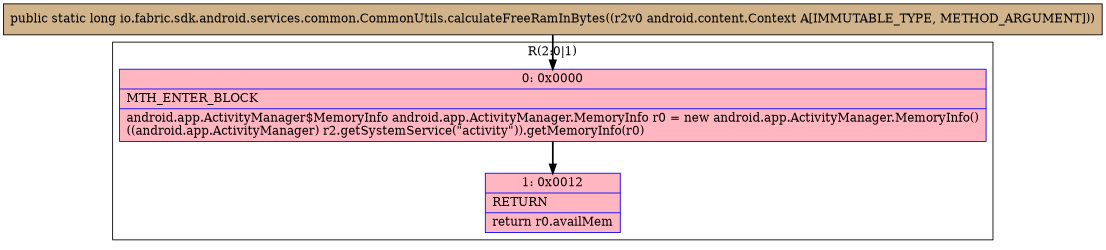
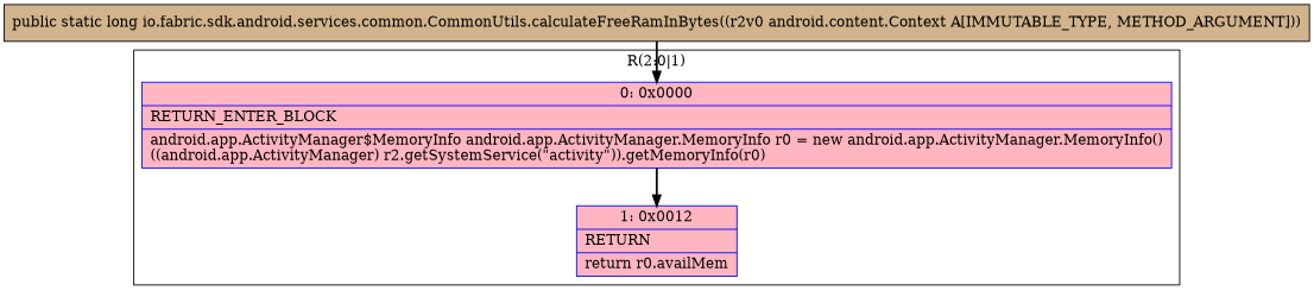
  digraph {
    node [color=blue shape=record style=filled fillcolor=lightpink]
    edge [style=bold]
-   n1 [label="{0\:\ 0x0000|MTH_ENTER_BLOCK\l|android.app.ActivityManager$MemoryInfo android.app.ActivityManager.MemoryInfo r0 = new android.app.ActivityManager.MemoryInfo()\l((android.app.ActivityManager) r2.getSystemService(\"activity\")).getMemoryInfo(r0)\l}"]
+   n1 [label="{0\:\ 0x0000|RETURN_ENTER_BLOCK\l|android.app.ActivityManager$MemoryInfo android.app.ActivityManager.MemoryInfo r0 = new android.app.ActivityManager.MemoryInfo()\l((android.app.ActivityManager) r2.getSystemService(\"activity\")).getMemoryInfo(r0)\l}"]
    n2 [label="{1\:\ 0x0012|RETURN\l|return r0.availMem\l}"]
    n3 [label="{public static long io.fabric.sdk.android.services.common.CommonUtils.calculateFreeRamInBytes((r2v0 android.content.Context A[IMMUTABLE_TYPE, METHOD_ARGUMENT])) }" fillcolor=tan color=""]
    subgraph cluster_1 {
      label="R(2:0|1)"
      n1
      n2
    }
    n1 -> n2
    n3 -> n1
  }
